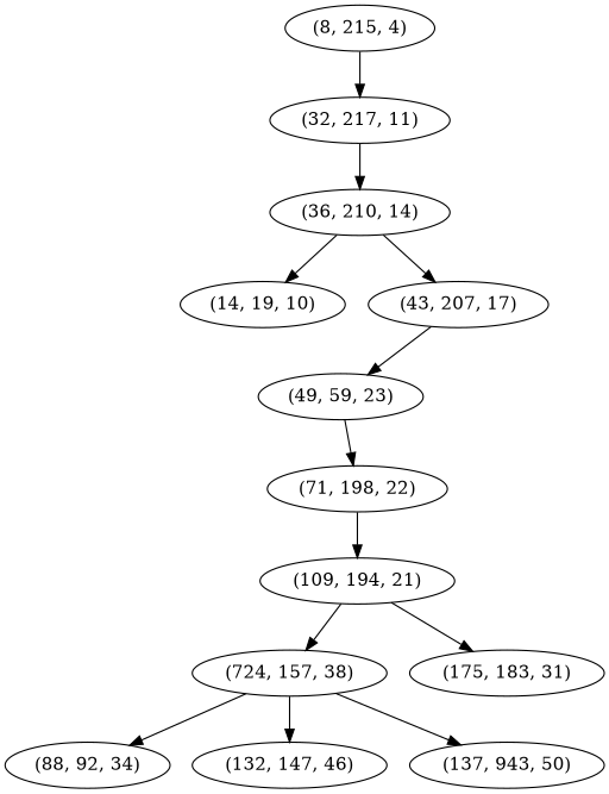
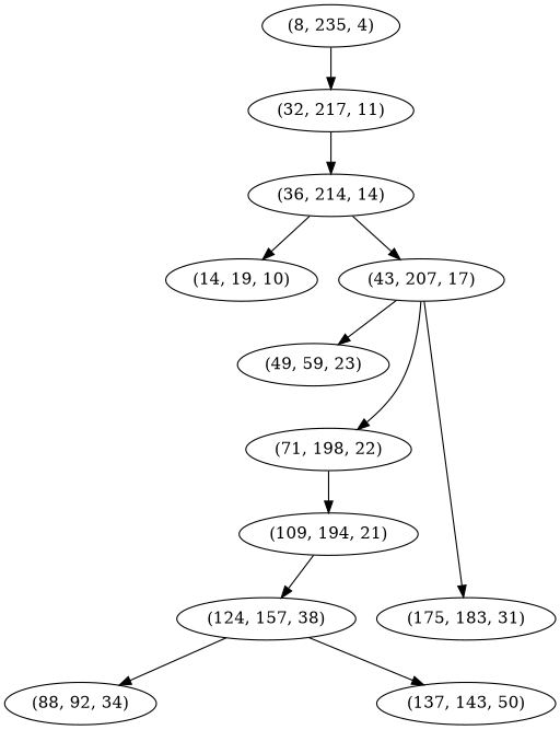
  digraph {
-   "(8, 235, 4)" [label="(8, 215, 4)"]
+   "(8, 235, 4)"
    "(32, 217, 11)"
-   "(36, 214, 14)" [label="(36, 210, 14)"]
+   "(36, 214, 14)"
    "(14, 19, 10)"
    "(43, 207, 17)"
    "(49, 59, 23)"
    "(71, 198, 22)"
    n8 [label="(109, 194, 21)"]
-   "(124, 157, 38)" [label="(724, 157, 38)"]
+   "(124, 157, 38)"
    "(175, 183, 31)"
    "(88, 92, 34)"
-   "(132, 147, 46)"
-   "(137, 143, 50)" [label="(137, 943, 50)"]
+   "(137, 143, 50)"
    "(8, 235, 4)" -> "(32, 217, 11)"
    "(32, 217, 11)" -> "(36, 214, 14)"
    "(36, 214, 14)" -> "(14, 19, 10)"
    "(36, 214, 14)" -> "(43, 207, 17)"
    "(43, 207, 17)" -> "(49, 59, 23)"
-   "(49, 59, 23)" -> "(71, 198, 22)"
+   "(43, 207, 17)" -> "(71, 198, 22)"
    "(71, 198, 22)" -> n8
    n8 -> "(124, 157, 38)"
-   n8 -> "(175, 183, 31)"
+   "(43, 207, 17)" -> "(175, 183, 31)"
    "(124, 157, 38)" -> "(88, 92, 34)"
-   "(124, 157, 38)" -> "(132, 147, 46)"
    "(124, 157, 38)" -> "(137, 143, 50)"
  }
